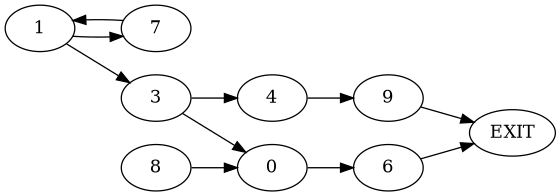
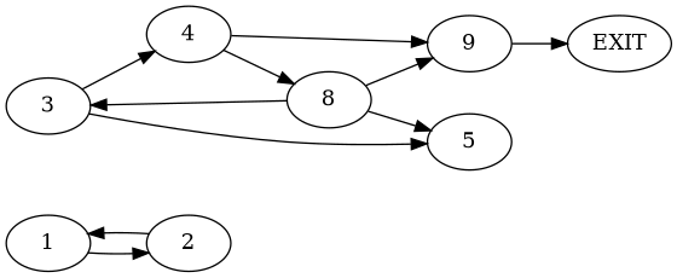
  digraph {
    rankdir=LR
    1
-   2 [label=7]
+   2
    3
    n4 [label=EXIT]
    4
-   5 [label=0]
+   5
    8
    9
-   6
    1 -> 2
-   1 -> 3
+   8 -> 3
    2 -> 1
    3 -> 4
    3 -> 5
+   4 -> 8
    4 -> 9
-   5 -> 6
    8 -> 5
+   8 -> 9
    9 -> n4
-   6 -> n4
  }
